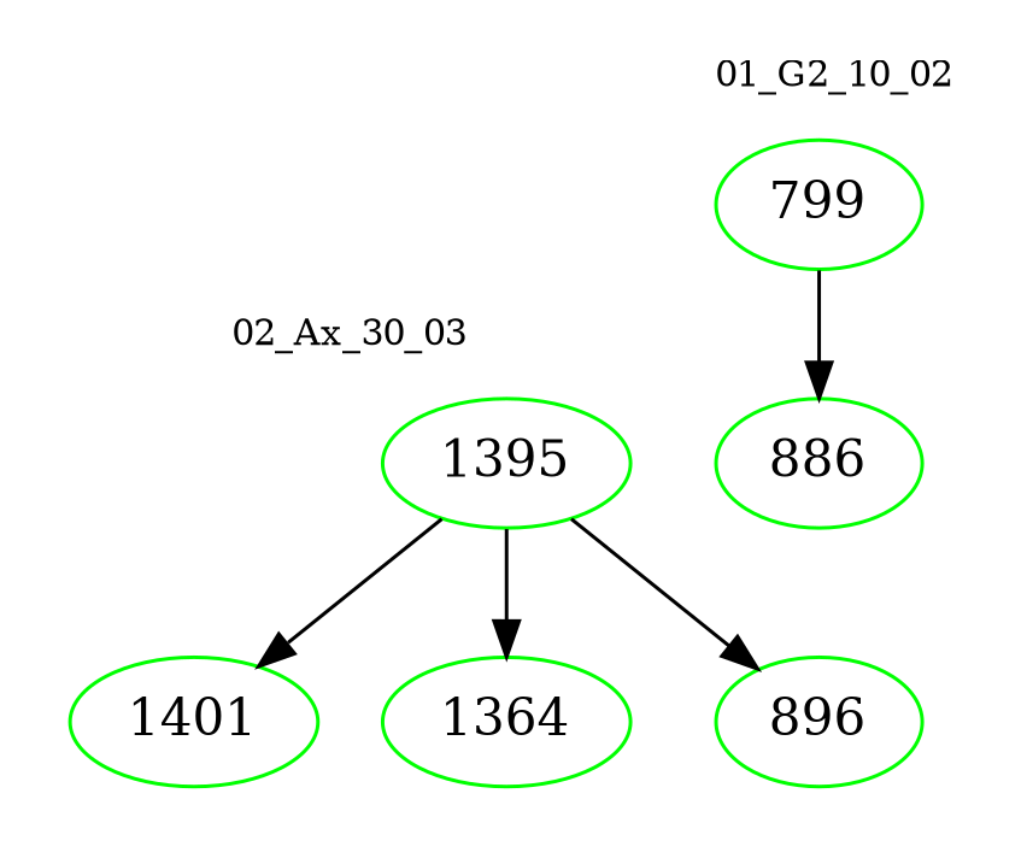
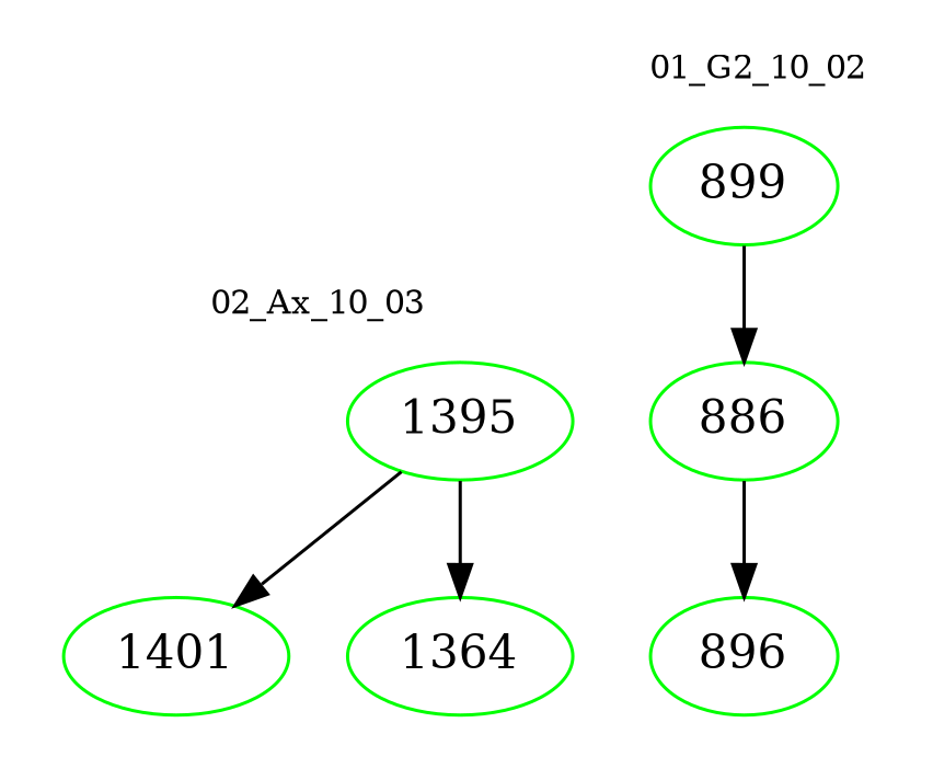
  digraph {
    node [color=green]
    edge [color=black]
    n1 [label=1395]
    n2 [label=1401]
    n3 [label=1364]
    n4 [label=886]
-   n5 [label=799]
+   n5 [label=899]
    n6 [label=896]
    subgraph cluster_1 {
      color=white
      fontsize=10
-     label="02_Ax_30_03"
+     label="02_Ax_10_03"
      n1
      n2
      n3
    }
    subgraph cluster_2 {
      color=white
      fontsize=10
      label="01_G2_10_02"
      n4
      n5
      n6
    }
    n1 -> n2
    n1 -> n3
-   n1 -> n6
+   n4 -> n6
    n5 -> n4
  }
